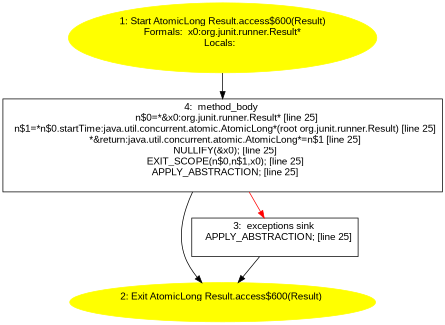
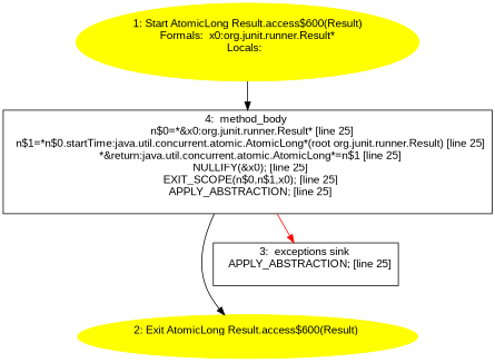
  digraph {
    fontname="Liberation Sans"
    node [fontname="Liberation Sans"]
    edge [fontname="Liberation Sans"]
    n1 [color=yellow label="1: Start AtomicLong Result.access$600(Result)\nFormals:  x0:org.junit.runner.Result*\nLocals:  \n  " style=filled]
    n2 [label="4:  method_body \n   n$0=*&x0:org.junit.runner.Result* [line 25]\n  n$1=*n$0.startTime:java.util.concurrent.atomic.AtomicLong*(root org.junit.runner.Result) [line 25]\n  *&return:java.util.concurrent.atomic.AtomicLong*=n$1 [line 25]\n  NULLIFY(&x0); [line 25]\n  EXIT_SCOPE(n$0,n$1,x0); [line 25]\n  APPLY_ABSTRACTION; [line 25]\n " shape=box]
    n3 [color=yellow label="2: Exit AtomicLong Result.access$600(Result) \n  " style=filled]
    n4 [label="3:  exceptions sink \n   APPLY_ABSTRACTION; [line 25]\n " shape=box]
    n1 -> n2
    n2 -> n3
    n2 -> n4 [color=red]
-   n4 -> n3
  }
